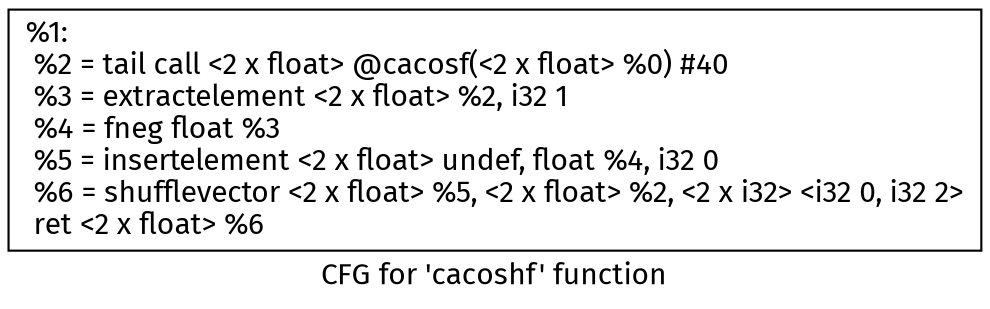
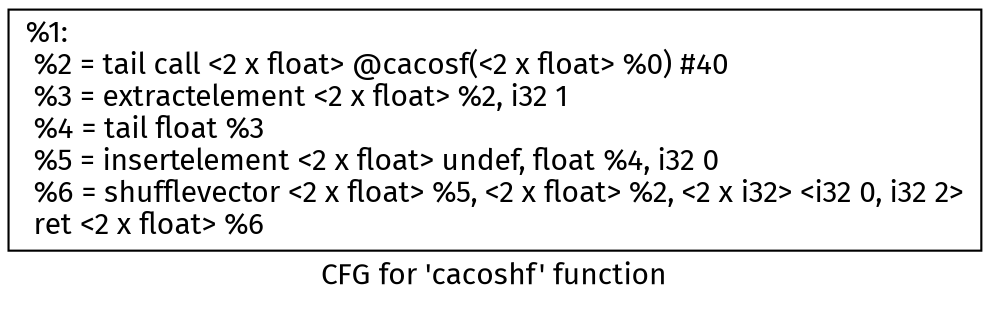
  digraph {
    label="CFG for 'cacoshf' function"
    fontname="Fira Sans"
-   n1 [label="{%1:\l  %2 = tail call \<2 x float\> @cacosf(\<2 x float\> %0) #40\l  %3 = extractelement \<2 x float\> %2, i32 1\l  %4 = fneg float %3\l  %5 = insertelement \<2 x float\> undef, float %4, i32 0\l  %6 = shufflevector \<2 x float\> %5, \<2 x float\> %2, \<2 x i32\> \<i32 0, i32 2\>\l  ret \<2 x float\> %6\l}" shape=record fontname="Fira Sans"]
+   n1 [label="{%1:\l  %2 = tail call \<2 x float\> @cacosf(\<2 x float\> %0) #40\l  %3 = extractelement \<2 x float\> %2, i32 1\l  %4 = tail float %3\l  %5 = insertelement \<2 x float\> undef, float %4, i32 0\l  %6 = shufflevector \<2 x float\> %5, \<2 x float\> %2, \<2 x i32\> \<i32 0, i32 2\>\l  ret \<2 x float\> %6\l}" shape=record fontname="Fira Sans"]
  }
